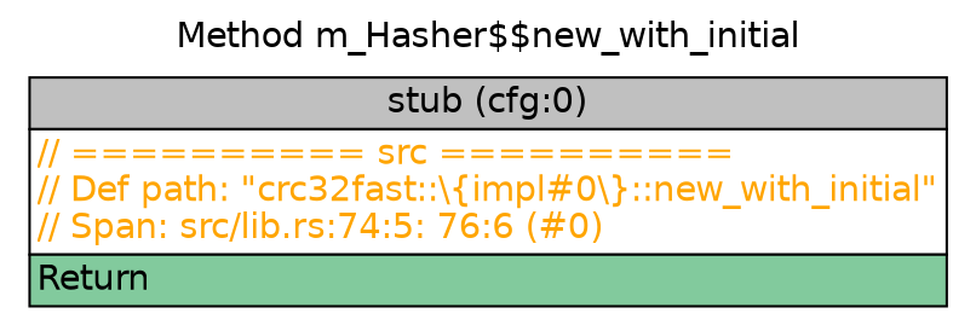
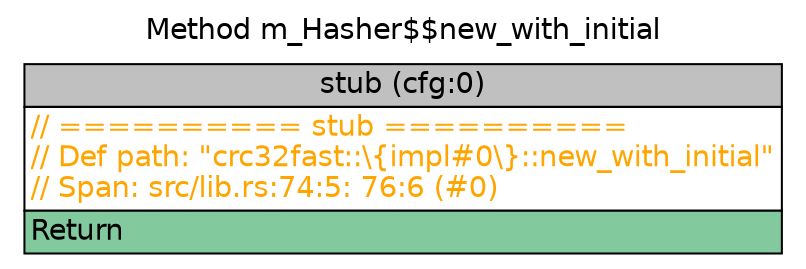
  digraph {
    fontname="DejaVu Sans"
    label="Method m_Hasher$$new_with_initial"
    labelloc=t
-   n1 [fontname="DejaVu Sans" label=<<table border="0" cellborder="1" cellspacing="0"><tr><td bgcolor="gray" align="center">stub (cfg:0)</td></tr><tr><td align="left" balign="left"><font color="orange">// ========== src ==========</font><br/><font color="orange">// Def path: "crc32fast::\{impl#0\}::new_with_initial"</font><br/><font color="orange">// Span: src/lib.rs:74:5: 76:6 (#0)</font></td></tr><tr><td align="left" bgcolor="#82CA9D">Return<br/></td></tr></table>> shape=none]
+   n1 [fontname="DejaVu Sans" label=<<table border="0" cellborder="1" cellspacing="0"><tr><td bgcolor="gray" align="center">stub (cfg:0)</td></tr><tr><td align="left" balign="left"><font color="orange">// ========== stub ==========</font><br/><font color="orange">// Def path: "crc32fast::\{impl#0\}::new_with_initial"</font><br/><font color="orange">// Span: src/lib.rs:74:5: 76:6 (#0)</font></td></tr><tr><td align="left" bgcolor="#82CA9D">Return<br/></td></tr></table>> shape=none]
  }
